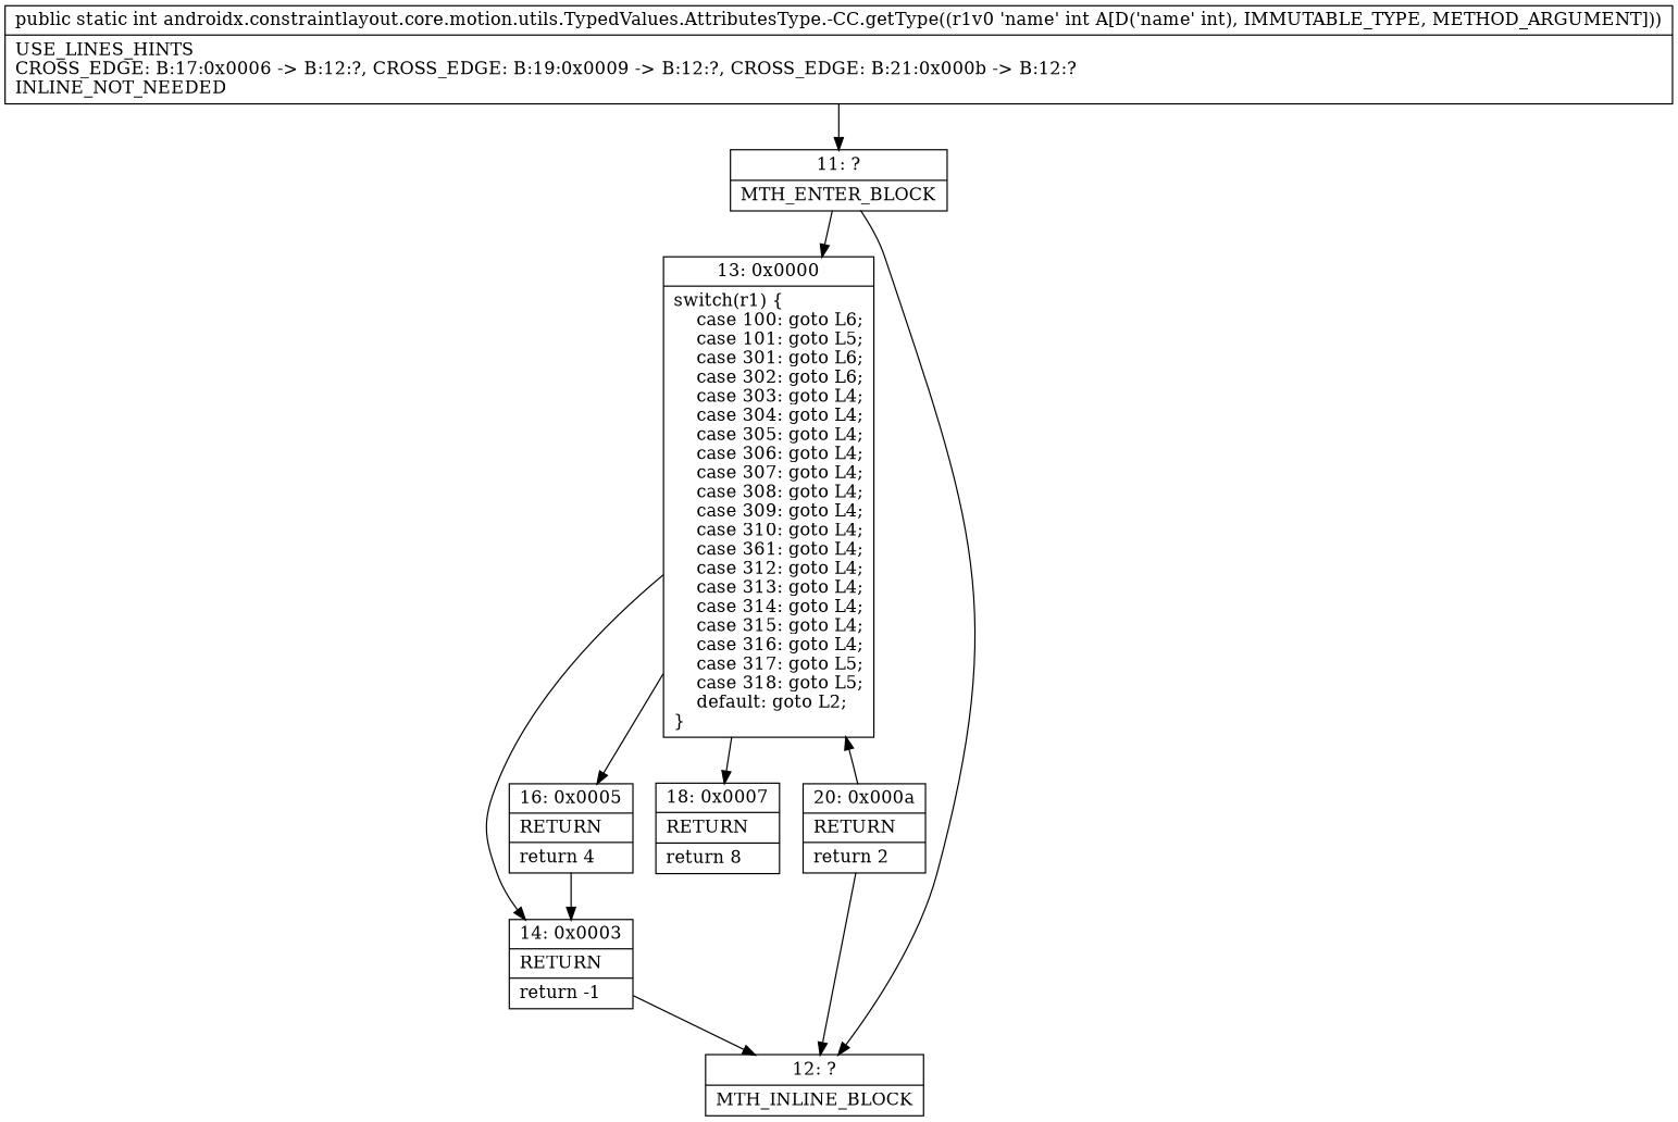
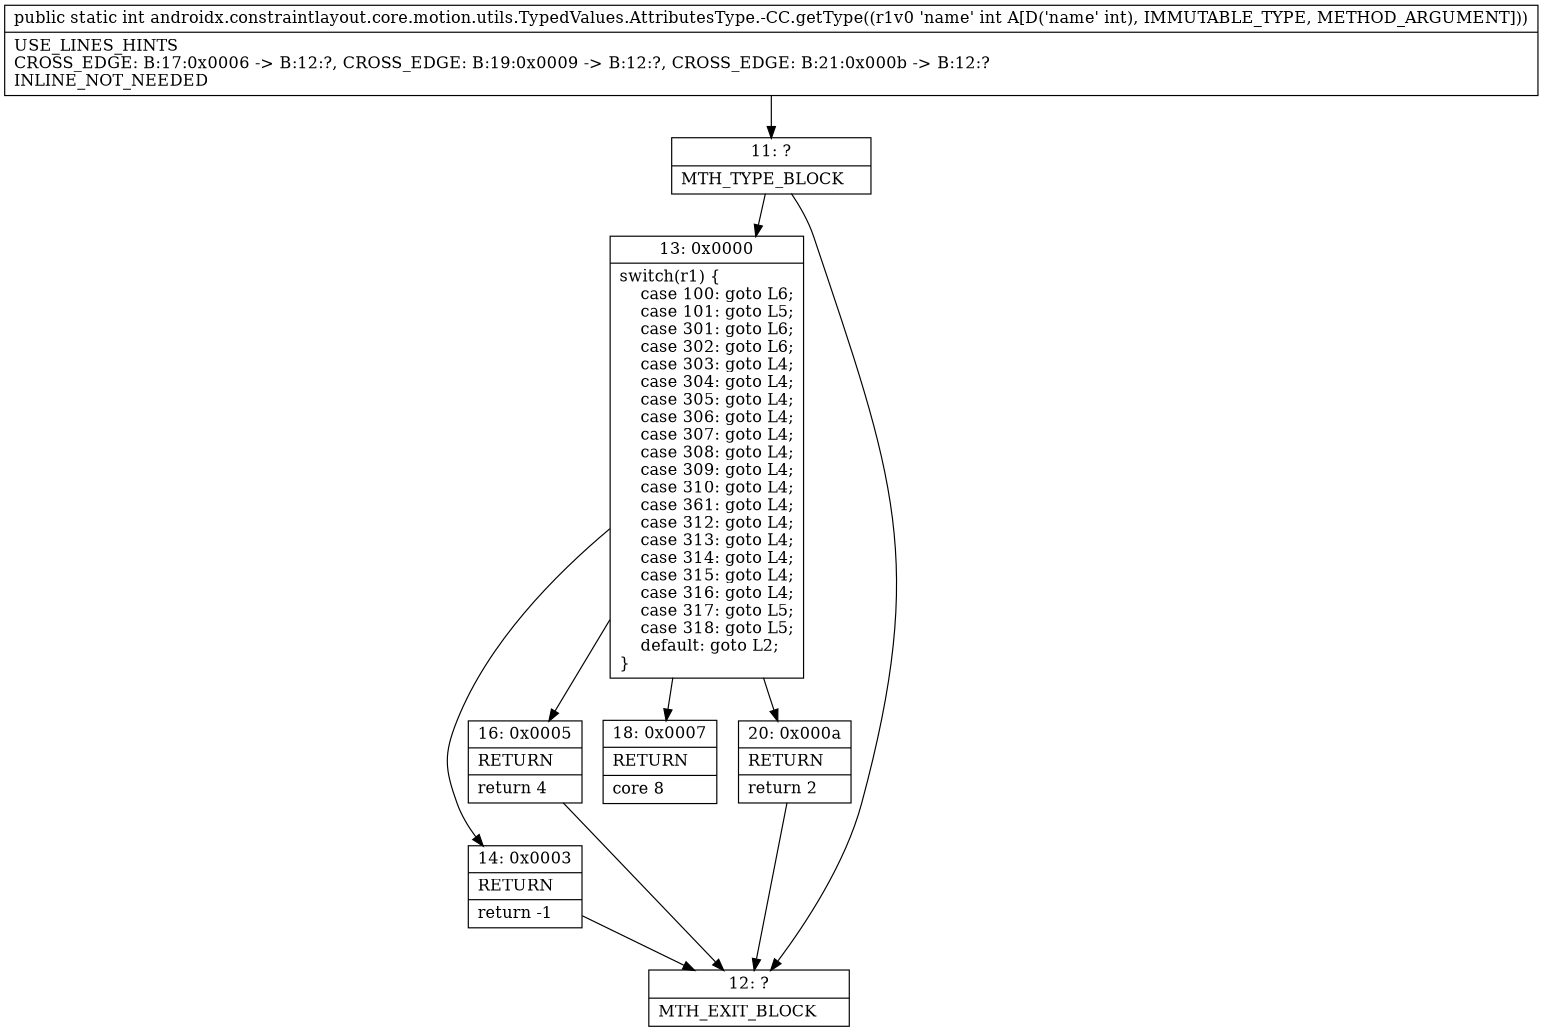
  digraph {
    node [shape=record]
-   n1 [label="{11\:\ ?|MTH_ENTER_BLOCK\l}"]
+   n1 [label="{11\:\ ?|MTH_TYPE_BLOCK\l}"]
    n2 [label="{13\:\ 0x0000|switch(r1) \{\l    case 100: goto L6;\l    case 101: goto L5;\l    case 301: goto L6;\l    case 302: goto L6;\l    case 303: goto L4;\l    case 304: goto L4;\l    case 305: goto L4;\l    case 306: goto L4;\l    case 307: goto L4;\l    case 308: goto L4;\l    case 309: goto L4;\l    case 310: goto L4;\l    case 361: goto L4;\l    case 312: goto L4;\l    case 313: goto L4;\l    case 314: goto L4;\l    case 315: goto L4;\l    case 316: goto L4;\l    case 317: goto L5;\l    case 318: goto L5;\l    default: goto L2;\l\}\l}"]
-   n3 [label="{12\:\ ?|MTH_INLINE_BLOCK\l}"]
+   n3 [label="{12\:\ ?|MTH_EXIT_BLOCK\l}"]
    n4 [label="{14\:\ 0x0003|RETURN\l|return \-1\l}"]
    n5 [label="{16\:\ 0x0005|RETURN\l|return 4\l}"]
-   n6 [label="{18\:\ 0x0007|RETURN\l|return 8\l}"]
+   n6 [label="{18\:\ 0x0007|RETURN\l|core 8\l}"]
    n7 [label="{20\:\ 0x000a|RETURN\l|return 2\l}"]
    n8 [label="{public static int androidx.constraintlayout.core.motion.utils.TypedValues.AttributesType.\-CC.getType((r1v0 'name' int A[D('name' int), IMMUTABLE_TYPE, METHOD_ARGUMENT]))  | USE_LINES_HINTS\lCROSS_EDGE: B:17:0x0006 \-\> B:12:?, CROSS_EDGE: B:19:0x0009 \-\> B:12:?, CROSS_EDGE: B:21:0x000b \-\> B:12:?\lINLINE_NOT_NEEDED\l}"]
    n1 -> n2
    n1 -> n3
    n2 -> n4
    n2 -> n5
    n2 -> n6
-   n7 -> n2
+   n2 -> n7
    n4 -> n3
-   n5 -> n4
+   n5 -> n3
    n7 -> n3
    n8 -> n1
  }
